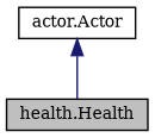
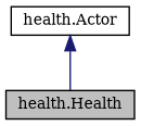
  digraph {
    fontname="DejaVu Serif"
    node [color=black fontname="DejaVu Serif" fontsize=10 shape=record style=filled]
    n1 [fillcolor=grey75 fontcolor=black height=0.2 label="health.Health" width=0.4]
-   n2 [fillcolor=white height=0.2 label="actor.Actor" width=0.4]
+   n2 [fillcolor=white height=0.2 label="health.Actor" width=0.4]
    n2 -> n1 [color=midnightblue dir=back fontname="DejaVu Serif" fontsize=10 labelfontname=Helvetica labelfontsize=10 style=solid]
  }
